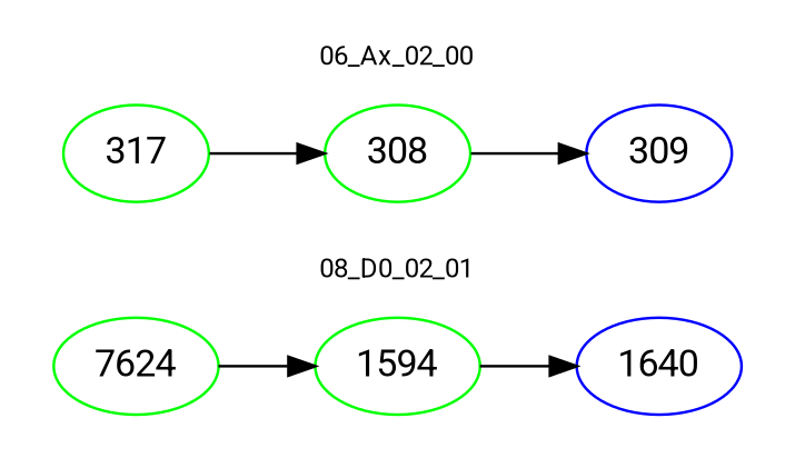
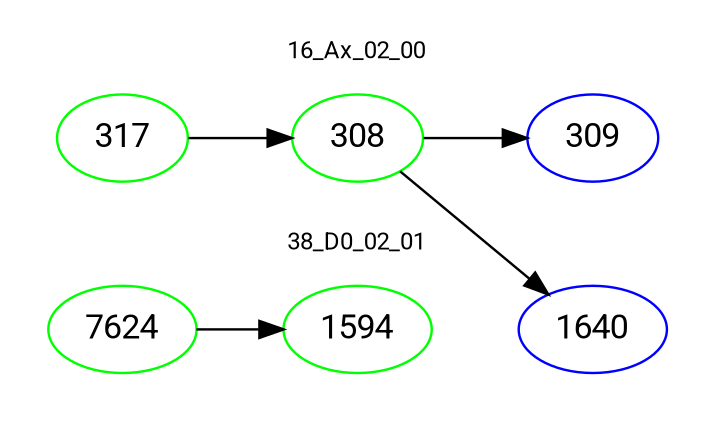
  digraph {
    fontname=Roboto
    rankdir=LR
    node [color=green fontname=Roboto]
    edge [color=black fontname=Roboto]
    n1 [label=317]
    n2 [label=308]
    n3 [color=blue label=309]
    n4 [label=7624]
    n5 [label=1594]
    n6 [color=blue label=1640]
    subgraph cluster_1 {
      color=white
      fontsize=10
-     label="06_Ax_02_00"
+     label="16_Ax_02_00"
      n1
      n2
      n3
    }
    subgraph cluster_2 {
      color=white
      fontsize=10
-     label="08_D0_02_01"
+     label="38_D0_02_01"
      n4
      n5
      n6
    }
    n1 -> n2
    n2 -> n3
    n4 -> n5
-   n5 -> n6
+   n2 -> n6
  }
